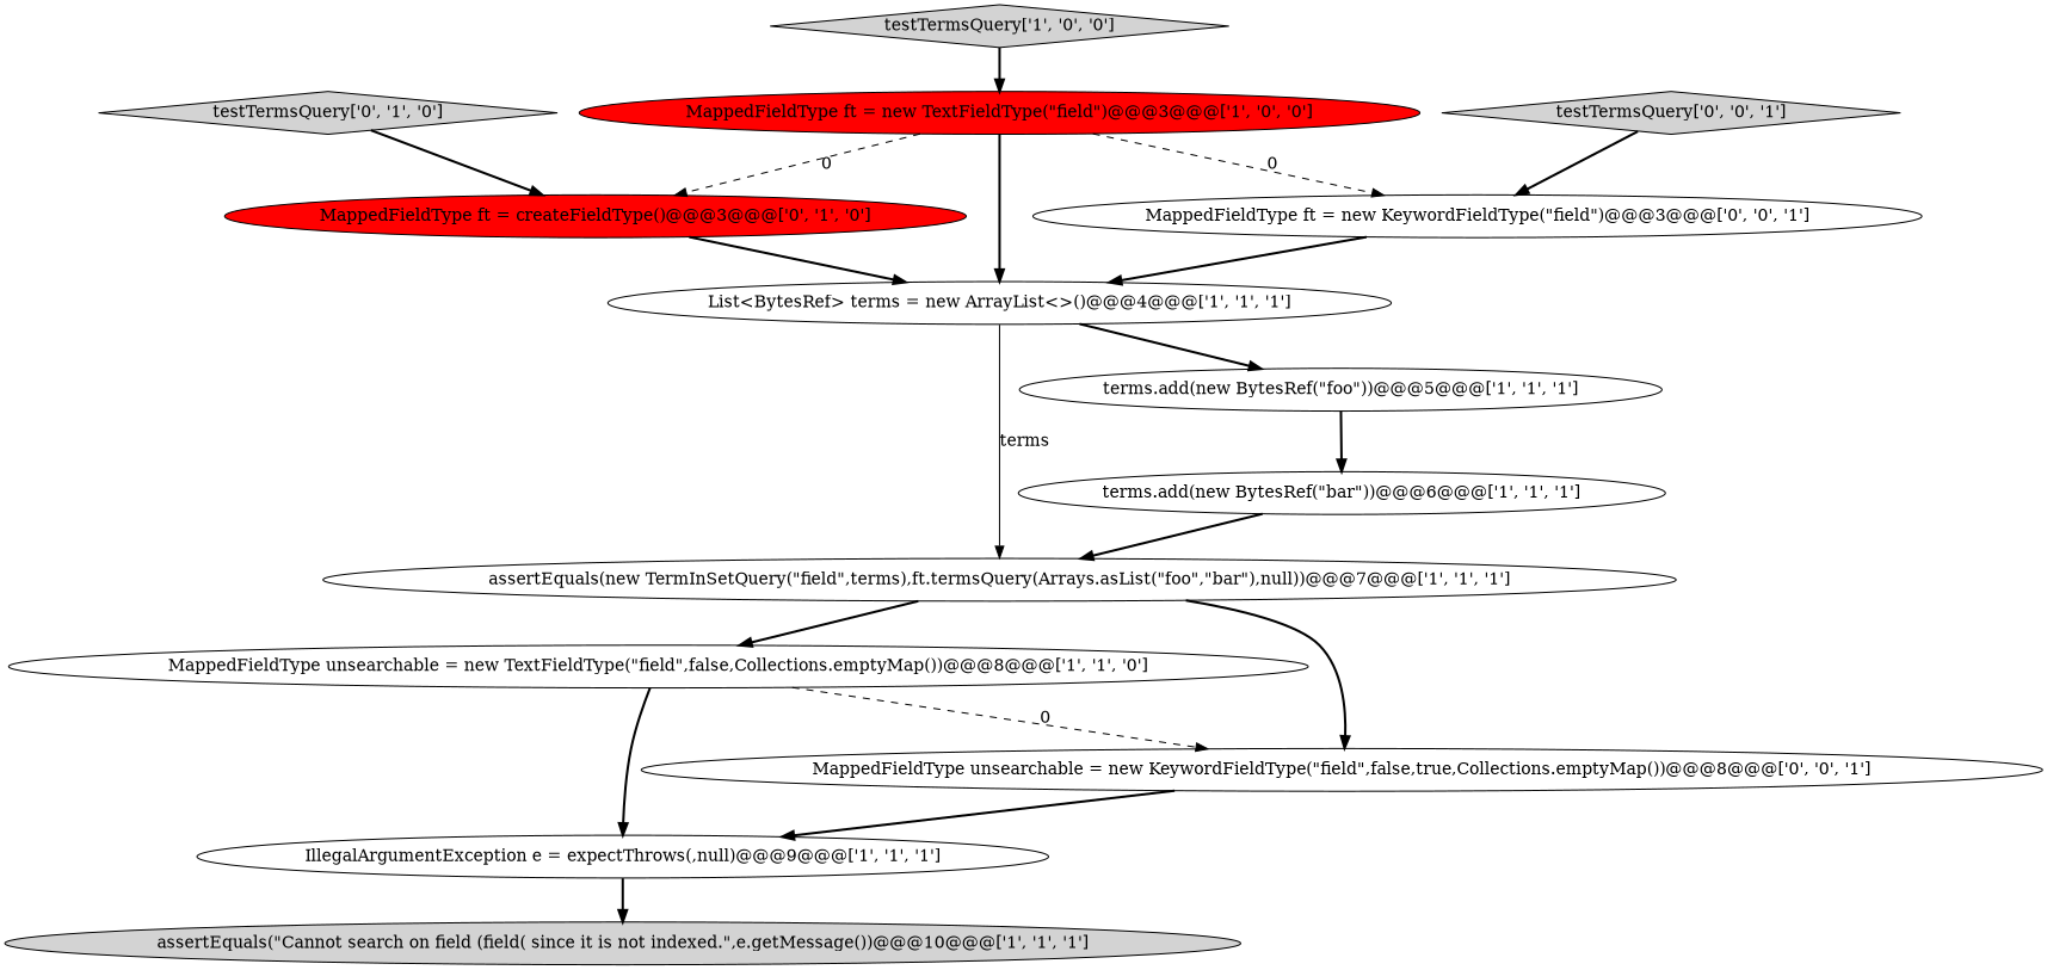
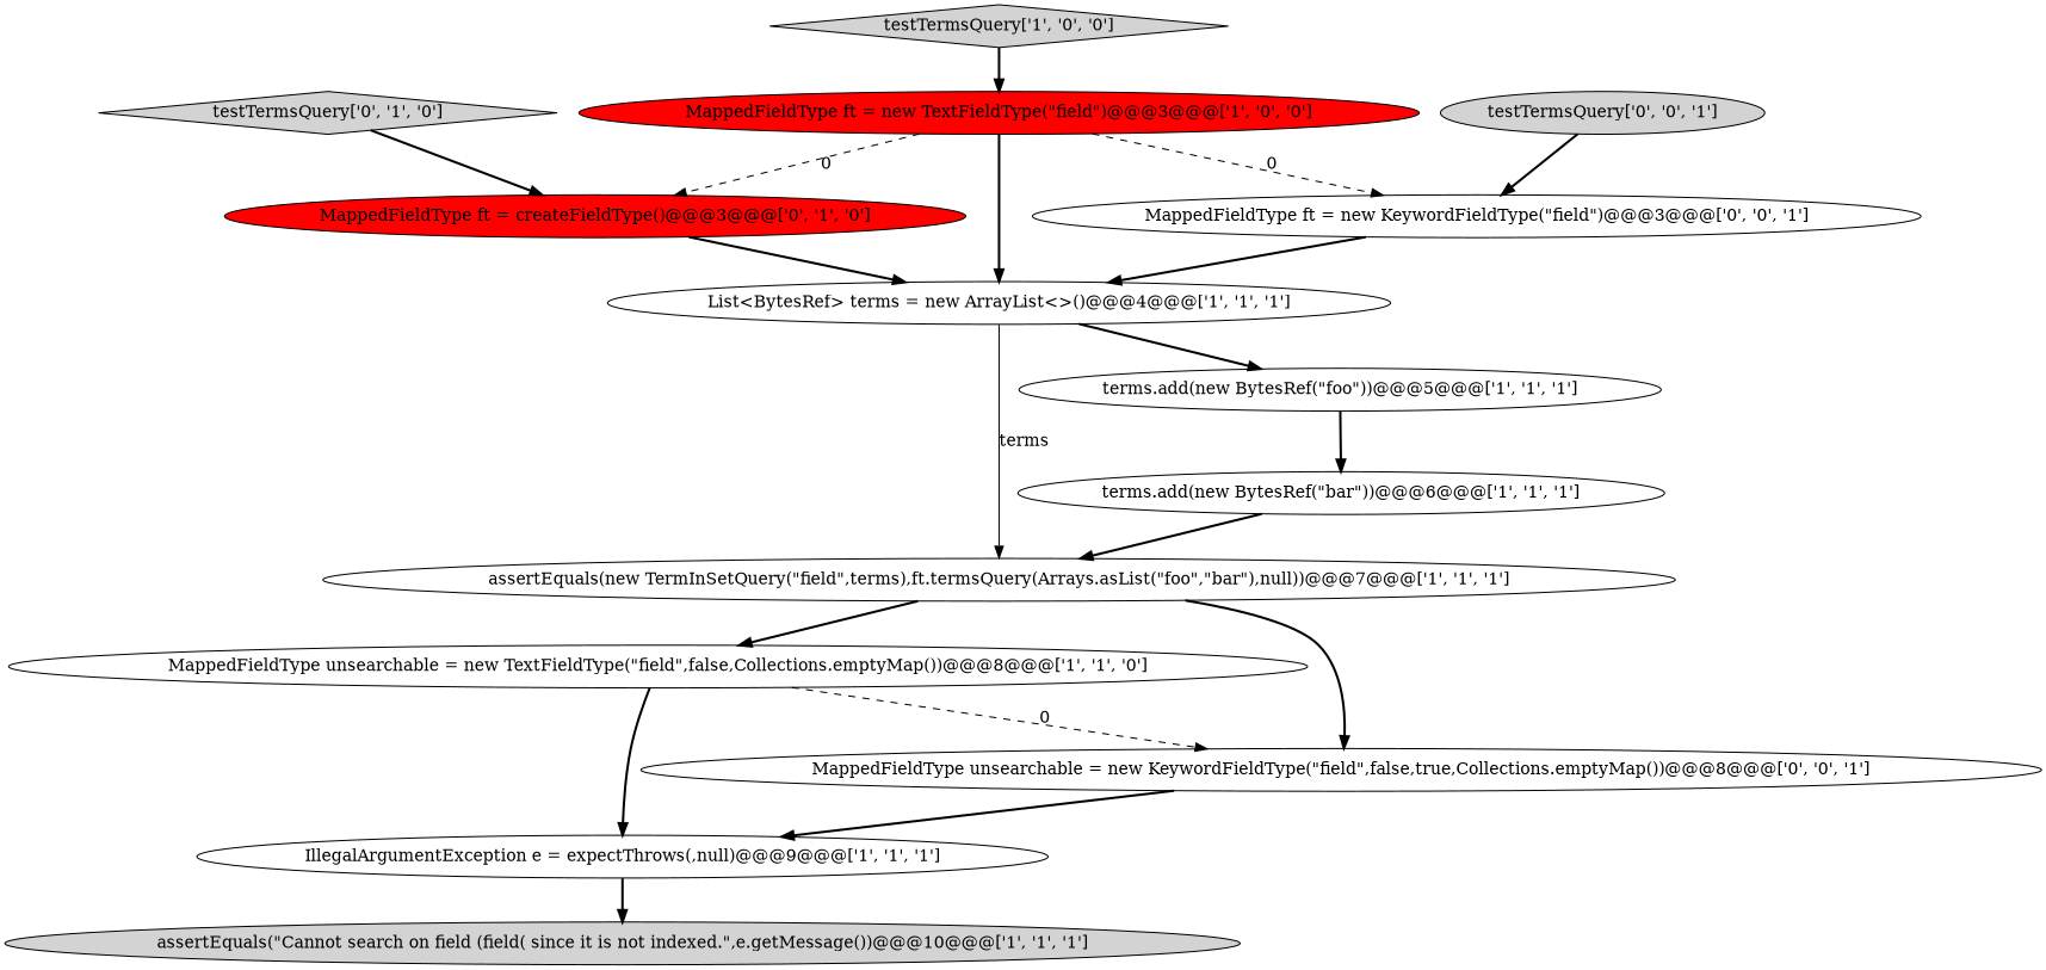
  digraph {
    node [fillcolor=white shape=ellipse style=filled]
    edge [style=bold]
    n1 [label="MappedFieldType unsearchable = new TextFieldType(\"field\",false,Collections.emptyMap())@@@8@@@['1', '1', '0']"]
    n2 [label="IllegalArgumentException e = expectThrows(,null)@@@9@@@['1', '1', '1']"]
    n3 [label="MappedFieldType unsearchable = new KeywordFieldType(\"field\",false,true,Collections.emptyMap())@@@8@@@['0', '0', '1']"]
    n4 [fillcolor=lightgray label="testTermsQuery['0', '1', '0']" shape=diamond]
    n5 [fillcolor=red label="MappedFieldType ft = createFieldType()@@@3@@@['0', '1', '0']"]
-   n6 [fillcolor=lightgray label="testTermsQuery['0', '0', '1']" shape=diamond]
+   n6 [fillcolor=lightgray label="testTermsQuery['0', '0', '1']"]
    n7 [label="MappedFieldType ft = new KeywordFieldType(\"field\")@@@3@@@['0', '0', '1']"]
    n8 [fillcolor=lightgray label="assertEquals(\"Cannot search on field (field( since it is not indexed.\",e.getMessage())@@@10@@@['1', '1', '1']"]
    n9 [fillcolor=lightgray label="testTermsQuery['1', '0', '0']" shape=diamond]
    n10 [fillcolor=red label="MappedFieldType ft = new TextFieldType(\"field\")@@@3@@@['1', '0', '0']"]
    n11 [label="terms.add(new BytesRef(\"bar\"))@@@6@@@['1', '1', '1']"]
    n12 [label="assertEquals(new TermInSetQuery(\"field\",terms),ft.termsQuery(Arrays.asList(\"foo\",\"bar\"),null))@@@7@@@['1', '1', '1']"]
    n13 [label="terms.add(new BytesRef(\"foo\"))@@@5@@@['1', '1', '1']"]
    n14 [label="List<BytesRef> terms = new ArrayList<>()@@@4@@@['1', '1', '1']"]
    n1 -> n2
    n1 -> n3 [label=0 style=dashed]
    n2 -> n8
    n3 -> n2
    n4 -> n5
    n5 -> n14
    n6 -> n7
    n7 -> n14
    n9 -> n10
    n10 -> n5 [label=0 style=dashed]
    n10 -> n7 [label=0 style=dashed]
    n10 -> n14
    n11 -> n12
    n12 -> n1
    n12 -> n3
    n13 -> n11
    n14 -> n12 [label=terms style=solid]
    n14 -> n13
  }
